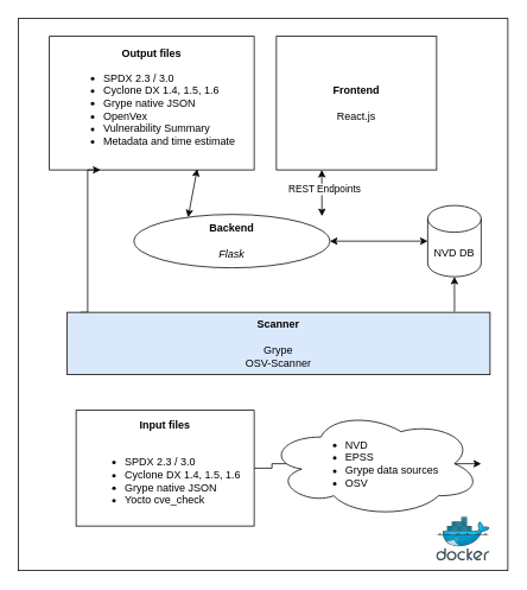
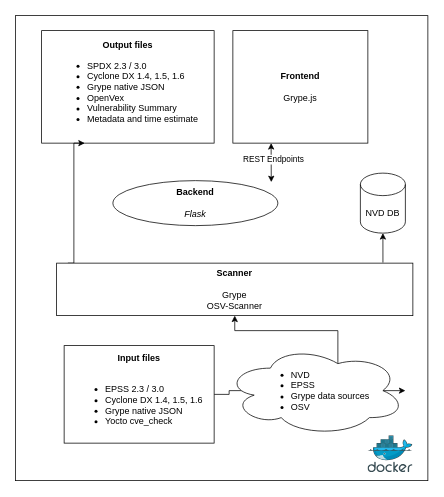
  <mxCell id="0" />
  <mxCell id="1" parent="0" />
  <mxCell id="2" value="" style="rounded=0;whiteSpace=wrap;html=1;" parent="1" vertex="1"><mxGeometry x="20" y="20" width="550" height="620" as="geometry" /></mxCell>
  <mxCell id="3" style="edgeStyle=orthogonalEdgeStyle;rounded=0;orthogonalLoop=1;jettySize=auto;html=1;" parent="1" source="4" target="13" edge="1"><mxGeometry relative="1" as="geometry" /></mxCell>
- <mxCell id="4" value="&lt;b&gt;Input files&lt;/b&gt;&lt;div&gt;&lt;br&gt;&lt;/div&gt;&lt;div align=&quot;left&quot;&gt;&lt;ul&gt;&lt;li&gt;SPDX 2.3 / 3.0&lt;/li&gt;&lt;li&gt;Cyclone DX 1.4, 1.5, 1.6&lt;/li&gt;&lt;li&gt;Grype native JSON&lt;/li&gt;&lt;li&gt;Yocto cve_check&lt;/li&gt;&lt;/ul&gt;&lt;/div&gt;" style="rounded=0;whiteSpace=wrap;html=1;" parent="1" vertex="1"><mxGeometry x="85" y="460" width="200" height="130" as="geometry" /></mxCell>
+ <mxCell id="4" value="&lt;b&gt;Input files&lt;/b&gt;&lt;div&gt;&lt;br&gt;&lt;/div&gt;&lt;div align=&quot;left&quot;&gt;&lt;ul&gt;&lt;li&gt;EPSS 2.3 / 3.0&lt;/li&gt;&lt;li&gt;Cyclone DX 1.4, 1.5, 1.6&lt;/li&gt;&lt;li&gt;Grype native JSON&lt;/li&gt;&lt;li&gt;Yocto cve_check&lt;/li&gt;&lt;/ul&gt;&lt;/div&gt;" style="rounded=0;whiteSpace=wrap;html=1;" parent="1" vertex="1"><mxGeometry x="85" y="460" width="200" height="130" as="geometry" /></mxCell>
  <mxCell id="5" value="&lt;b&gt;Output files&lt;/b&gt;&lt;div&gt;&lt;div align=&quot;left&quot;&gt;&lt;ul&gt;&lt;li&gt;&lt;div&gt;SPDX 2.3 / 3.0&lt;/div&gt;&lt;/li&gt;&lt;li&gt;&lt;div&gt;Cyclone DX 1.4, 1.5, 1.6&lt;/div&gt;&lt;/li&gt;&lt;li&gt;&lt;div&gt;Grype native JSON&lt;/div&gt;&lt;/li&gt;&lt;li&gt;OpenVex&lt;/li&gt;&lt;li&gt;Vulnerability Summary&lt;/li&gt;&lt;li&gt;Metadata and time estimate&lt;/li&gt;&lt;/ul&gt;&lt;/div&gt;&lt;/div&gt;" style="rounded=0;whiteSpace=wrap;html=1;" parent="1" vertex="1"><mxGeometry x="55" y="40" width="230" height="150" as="geometry" /></mxCell>
  <mxCell id="6" value="&lt;div&gt;&lt;b&gt;Backend&lt;/b&gt;&lt;/div&gt;&lt;div&gt;&lt;b&gt;&lt;br&gt;&lt;/b&gt;&lt;/div&gt;&lt;i&gt;Flask&lt;/i&gt;" style="ellipse;whiteSpace=wrap;html=1;" parent="1" vertex="1"><mxGeometry x="150" y="240" width="220" height="60" as="geometry" /></mxCell>
- <mxCell id="7" value="&lt;div&gt;&lt;b&gt;Frontend&lt;/b&gt;&lt;/div&gt;&lt;div&gt;&lt;b&gt;&lt;br&gt;&lt;/b&gt;&lt;/div&gt;React.js" style="rounded=0;whiteSpace=wrap;html=1;" parent="1" vertex="1"><mxGeometry x="310" y="40" width="180" height="150" as="geometry" /></mxCell>
+ <mxCell id="7" value="&lt;div&gt;&lt;b&gt;Frontend&lt;/b&gt;&lt;/div&gt;&lt;div&gt;&lt;b&gt;&lt;br&gt;&lt;/b&gt;&lt;/div&gt;Grype.js" style="rounded=0;whiteSpace=wrap;html=1;" parent="1" vertex="1"><mxGeometry x="310" y="40" width="180" height="150" as="geometry" /></mxCell>
  <mxCell id="8" value="" style="endArrow=classic;startArrow=classic;html=1;rounded=0;exitX=0.96;exitY=0.033;exitDx=0;exitDy=0;exitPerimeter=0;" parent="1" edge="1" source="6"><mxGeometry width="50" height="50" relative="1" as="geometry"><mxPoint x="360" y="240" as="sourcePoint" /><mxPoint x="361" y="190" as="targetPoint" /></mxGeometry></mxCell>
  <mxCell id="9" value="REST Endpoints" style="edgeLabel;html=1;align=center;verticalAlign=middle;resizable=0;points=[];" parent="8" vertex="1" connectable="0"><mxGeometry x="0.14" y="-2" relative="1" as="geometry"><mxPoint as="offset" /></mxGeometry></mxCell>
  <mxCell id="10" style="edgeStyle=orthogonalEdgeStyle;rounded=0;orthogonalLoop=1;jettySize=auto;html=1;entryX=0.25;entryY=1;entryDx=0;entryDy=0;" parent="1" edge="1" target="5"><mxGeometry relative="1" as="geometry"><mxPoint x="90" y="350" as="sourcePoint" /><mxPoint x="90" y="170" as="targetPoint" /><Array as="points"><mxPoint x="98" y="350" /><mxPoint x="98" y="190" /></Array></mxGeometry></mxCell>
- <mxCell id="11" value="&lt;b&gt;Scanner&lt;/b&gt;&lt;br&gt;&lt;br&gt;Grype&lt;br&gt;OSV-Scanner" style="rounded=0;whiteSpace=wrap;html=1;fillColor=#dae8fc;" parent="1" vertex="1"><mxGeometry x="75" y="350" width="475" height="70" as="geometry" /></mxCell>
+ <mxCell id="11" value="&lt;b&gt;Scanner&lt;/b&gt;&lt;br&gt;&lt;br&gt;Grype&lt;br&gt;OSV-Scanner" style="rounded=0;whiteSpace=wrap;html=1;" parent="1" vertex="1"><mxGeometry x="75" y="350" width="475" height="70" as="geometry" /></mxCell>
+ <mxCell id="12" style="edgeStyle=orthogonalEdgeStyle;rounded=0;orthogonalLoop=1;jettySize=auto;html=1;exitX=0.625;exitY=0.2;exitDx=0;exitDy=0;exitPerimeter=0;" parent="1" source="13" target="11" edge="1"><mxGeometry relative="1" as="geometry" /></mxCell>
  <mxCell id="13" value="&lt;div align=&quot;left&quot;&gt;&lt;ul&gt;&lt;li&gt;NVD&lt;/li&gt;&lt;li&gt;EPSS&lt;/li&gt;&lt;li&gt;Grype data sources&lt;/li&gt;&lt;li&gt;OSV&lt;/li&gt;&lt;/ul&gt;&lt;/div&gt;" style="ellipse;shape=cloud;whiteSpace=wrap;html=1;" parent="1" vertex="1"><mxGeometry x="300" y="460" width="240" height="120" as="geometry" /></mxCell>
  <mxCell id="14" value="" style="image;sketch=0;aspect=fixed;html=1;points=[];align=center;fontSize=12;image=img/lib/mscae/Docker.svg;" parent="1" vertex="1"><mxGeometry x="490" y="580" width="60" height="49.2" as="geometry" /></mxCell>
  <mxCell id="15" value="NVD DB" style="shape=cylinder3;whiteSpace=wrap;html=1;boundedLbl=1;backgroundOutline=1;size=15;" parent="1" vertex="1"><mxGeometry x="480" y="230" width="60" height="80" as="geometry" /></mxCell>
- <mxCell id="16" value="" style="endArrow=classic;startArrow=classic;html=1;rounded=0;entryX=0;entryY=0.5;entryDx=0;entryDy=0;entryPerimeter=0;exitX=1;exitY=0.5;exitDx=0;exitDy=0;" parent="1" target="15" edge="1" source="6"><mxGeometry width="50" height="50" relative="1" as="geometry"><mxPoint x="400" y="269.5" as="sourcePoint" /><mxPoint x="470" y="269.5" as="targetPoint" /></mxGeometry></mxCell>
  <mxCell id="17" value="" style="endArrow=none;startArrow=classic;html=1;rounded=0;entryX=0.916;entryY=-0.011;entryDx=0;entryDy=0;entryPerimeter=0;" parent="1" source="15" target="11" edge="1"><mxGeometry width="50" height="50" relative="1" as="geometry"><mxPoint x="500" y="320" as="sourcePoint" /><mxPoint x="500" y="350" as="targetPoint" /></mxGeometry></mxCell>
- <mxCell id="18" value="" style="endArrow=classic;startArrow=classic;html=1;rounded=0;entryX=0.25;entryY=0;entryDx=0;entryDy=0;exitX=0.722;exitY=0.993;exitDx=0;exitDy=0;exitPerimeter=0;" parent="1" source="5" target="6" edge="1"><mxGeometry width="50" height="50" relative="1" as="geometry"><mxPoint x="205" y="180" as="sourcePoint" /><mxPoint x="230" y="230" as="targetPoint" /></mxGeometry></mxCell>
